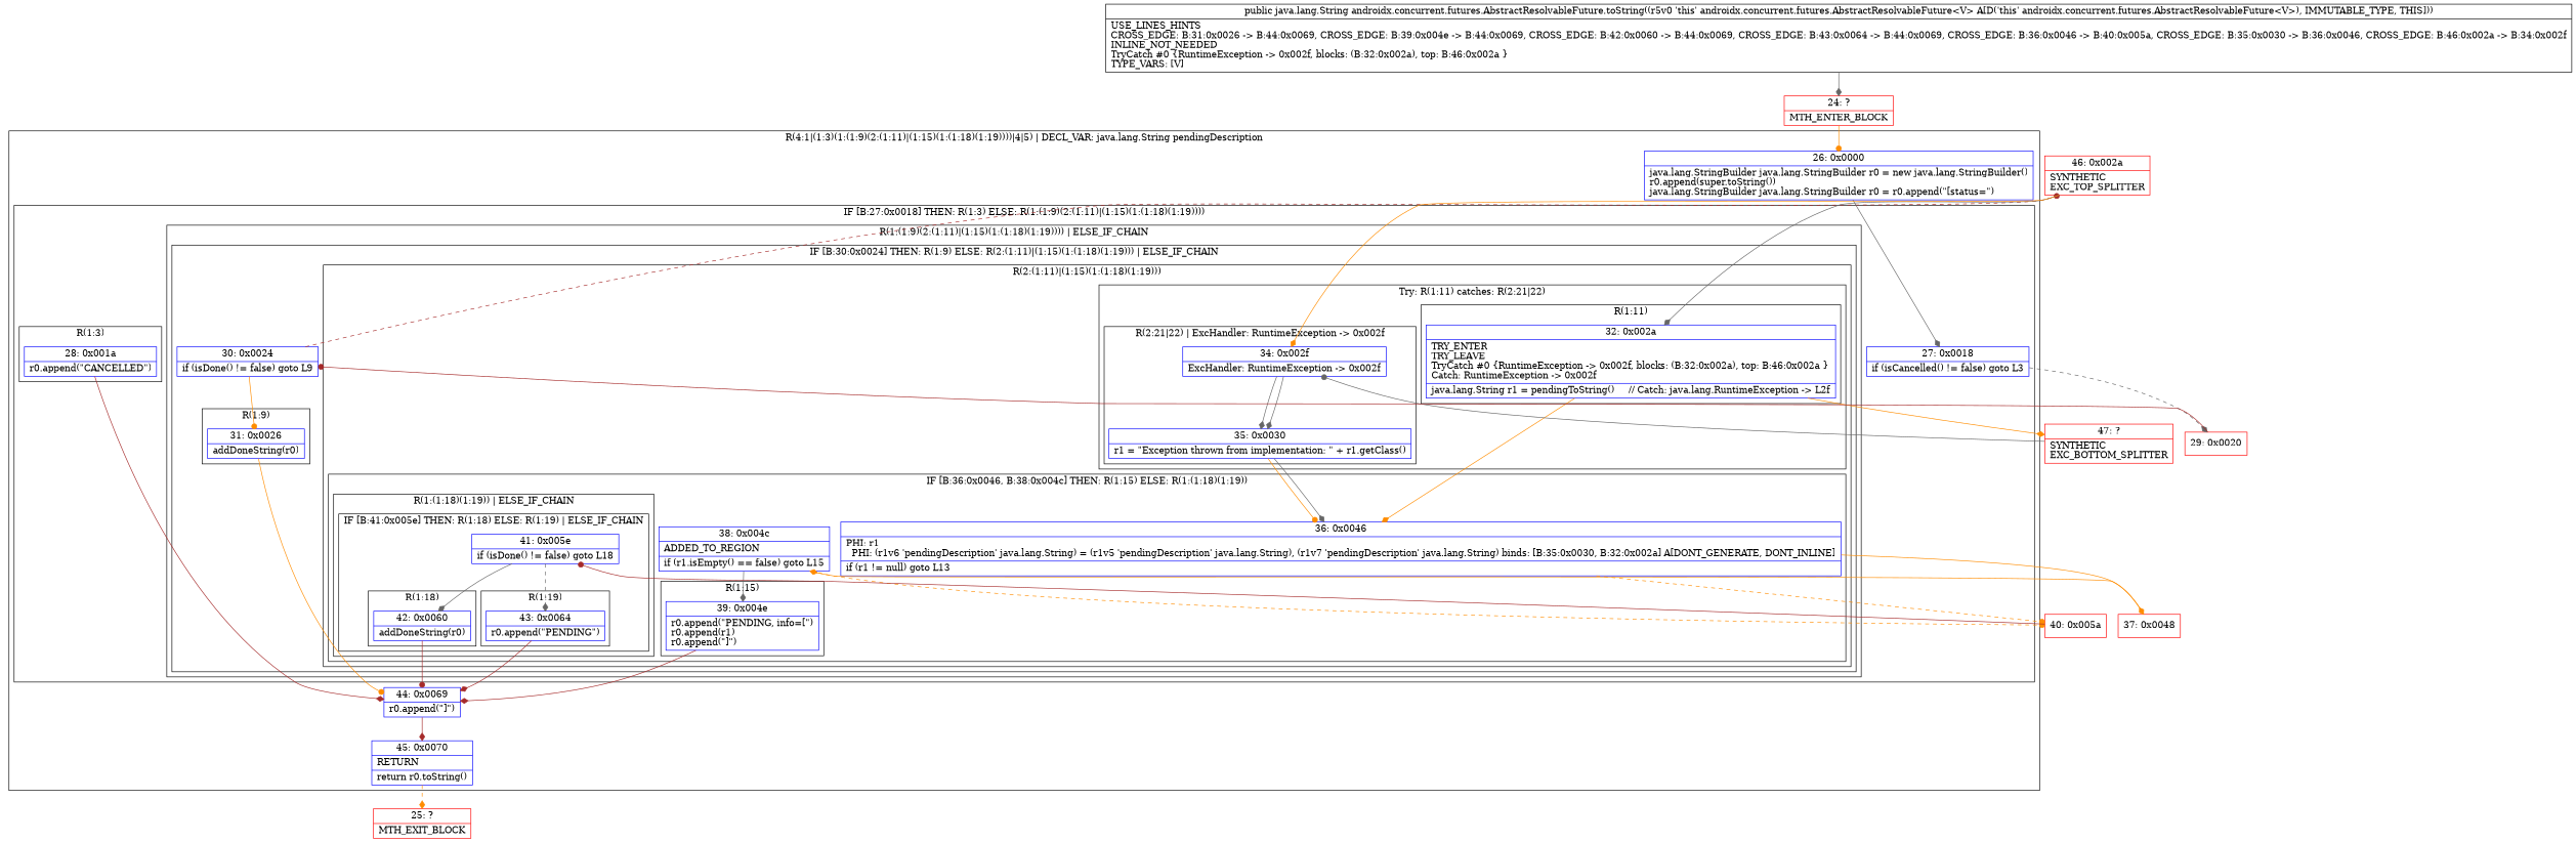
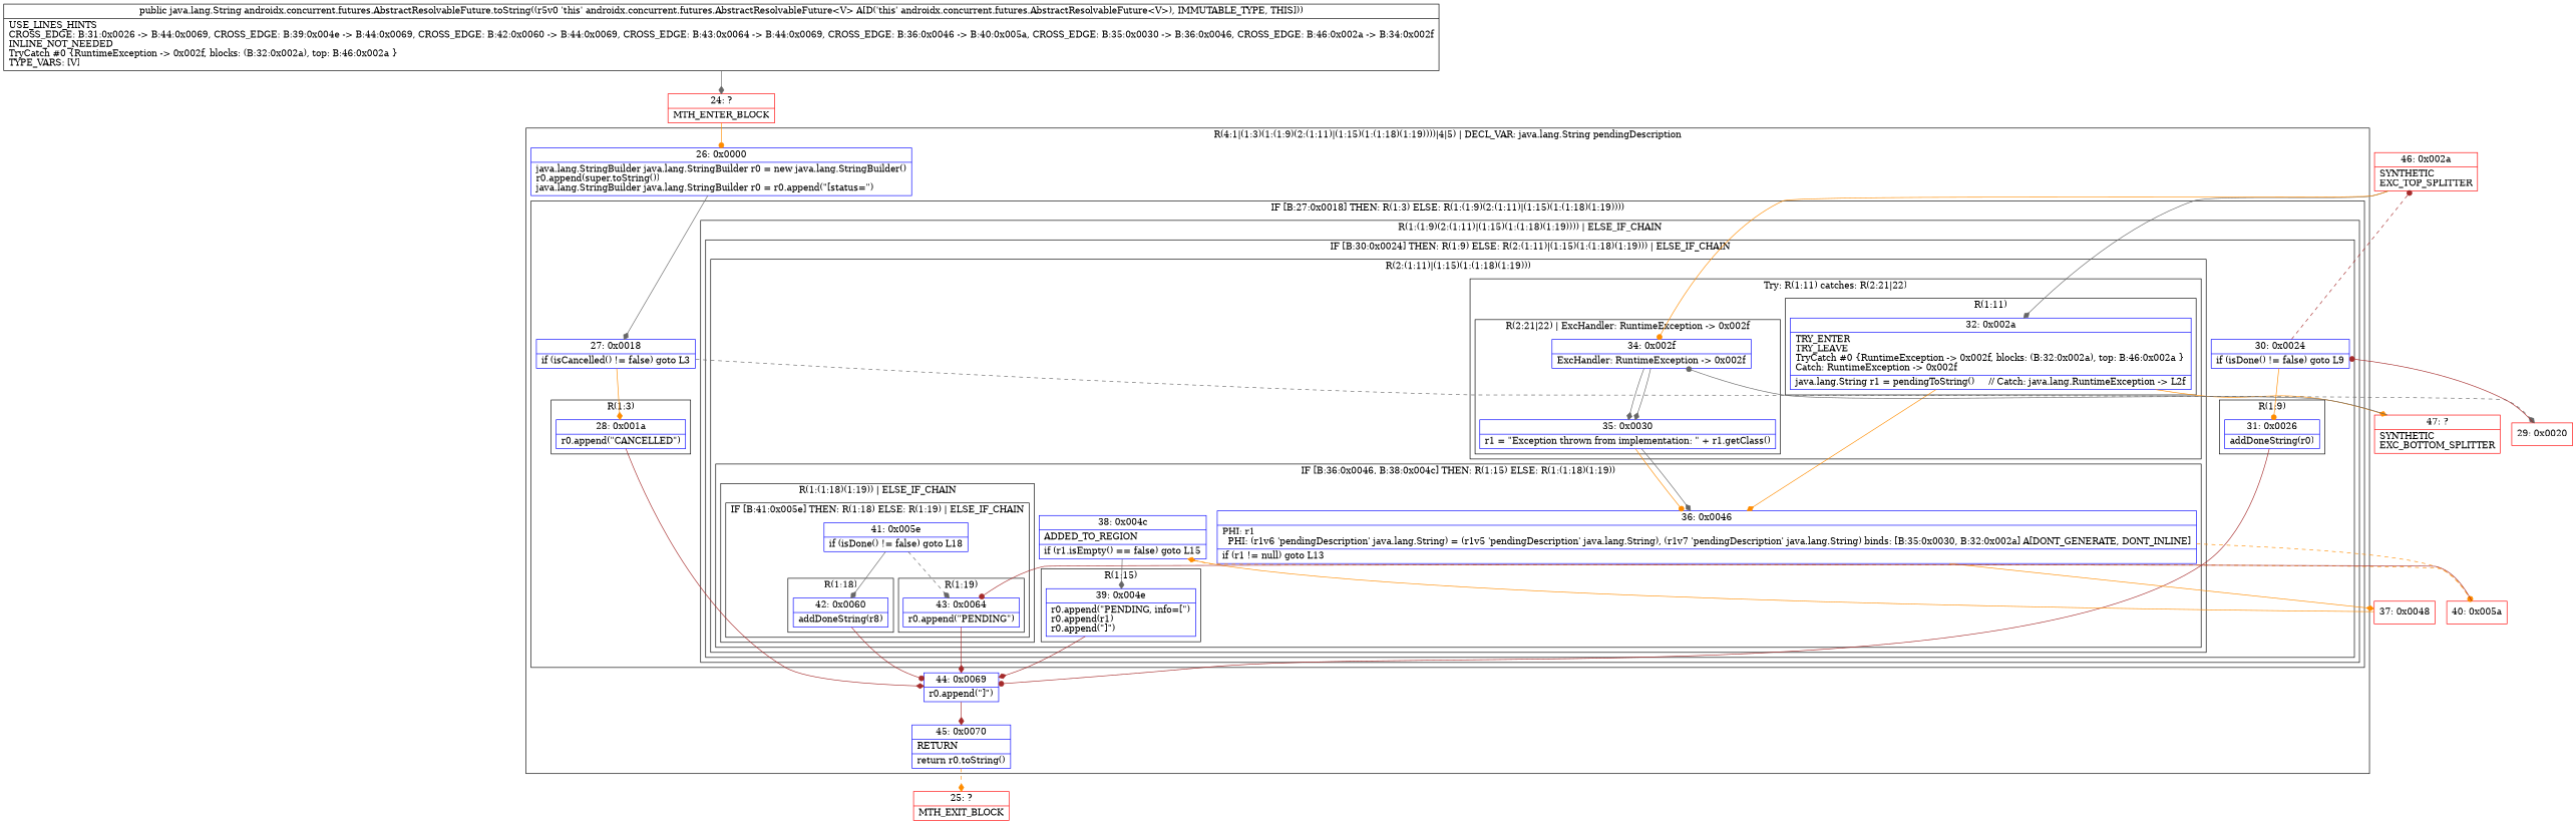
  digraph {
    node [color=blue shape=record]
    edge [arrowhead=diamond color=darkorange]
    n1 [label="{28\:\ 0x001a|r0.append(\"CANCELLED\")\l}"]
    n2 [label="{31\:\ 0x0026|addDoneString(r0)\l}"]
    n3 [label="{32\:\ 0x002a|TRY_ENTER\lTRY_LEAVE\lTryCatch #0 \{RuntimeException \-\> 0x002f, blocks: (B:32:0x002a), top: B:46:0x002a \}\lCatch: RuntimeException \-\> 0x002f\l|java.lang.String r1 = pendingToString()     \/\/ Catch: java.lang.RuntimeException \-\> L2f\l}"]
    n4 [label="{34\:\ 0x002f|ExcHandler: RuntimeException \-\> 0x002f\l}"]
    n5 [label="{35\:\ 0x0030|r1 = \"Exception thrown from implementation: \" + r1.getClass()\l}"]
    n6 [label="{39\:\ 0x004e|r0.append(\"PENDING, info=[\")\lr0.append(r1)\lr0.append(\"]\")\l}"]
-   n7 [label="{42\:\ 0x0060|addDoneString(r0)\l}"]
+   n7 [label="{42\:\ 0x0060|addDoneString(r8)\l}"]
    n8 [label="{43\:\ 0x0064|r0.append(\"PENDING\")\l}"]
    n9 [label="{41\:\ 0x005e|if (isDone() != false) goto L18\l}"]
    n10 [label="{36\:\ 0x0046|PHI: r1 \l  PHI: (r1v6 'pendingDescription' java.lang.String) = (r1v5 'pendingDescription' java.lang.String), (r1v7 'pendingDescription' java.lang.String) binds: [B:35:0x0030, B:32:0x002a] A[DONT_GENERATE, DONT_INLINE]\l|if (r1 != null) goto L13\l}"]
    n11 [label="{38\:\ 0x004c|ADDED_TO_REGION\l|if (r1.isEmpty() == false) goto L15\l}"]
    n12 [label="{30\:\ 0x0024|if (isDone() != false) goto L9\l}"]
    n13 [label="{27\:\ 0x0018|if (isCancelled() != false) goto L3\l}"]
    n14 [label="{26\:\ 0x0000|java.lang.StringBuilder java.lang.StringBuilder r0 = new java.lang.StringBuilder()\lr0.append(super.toString())\ljava.lang.StringBuilder java.lang.StringBuilder r0 = r0.append(\"[status=\")\l}"]
    n15 [label="{44\:\ 0x0069|r0.append(\"]\")\l}"]
    n16 [label="{45\:\ 0x0070|RETURN\l|return r0.toString()\l}"]
    n17 [color=red label="{47\:\ ?|SYNTHETIC\lEXC_BOTTOM_SPLITTER\l}"]
    n18 [color=red label="{37\:\ 0x0048}"]
    n19 [color=red label="{40\:\ 0x005a}"]
    n20 [color=red label="{46\:\ 0x002a|SYNTHETIC\lEXC_TOP_SPLITTER\l}"]
    n21 [color=red label="{29\:\ 0x0020}"]
    n22 [color=red label="{25\:\ ?|MTH_EXIT_BLOCK\l}"]
    n23 [color=red label="{24\:\ ?|MTH_ENTER_BLOCK\l}"]
    n24 [label="{public java.lang.String androidx.concurrent.futures.AbstractResolvableFuture.toString((r5v0 'this' androidx.concurrent.futures.AbstractResolvableFuture\<V\> A[D('this' androidx.concurrent.futures.AbstractResolvableFuture\<V\>), IMMUTABLE_TYPE, THIS]))  | USE_LINES_HINTS\lCROSS_EDGE: B:31:0x0026 \-\> B:44:0x0069, CROSS_EDGE: B:39:0x004e \-\> B:44:0x0069, CROSS_EDGE: B:42:0x0060 \-\> B:44:0x0069, CROSS_EDGE: B:43:0x0064 \-\> B:44:0x0069, CROSS_EDGE: B:36:0x0046 \-\> B:40:0x005a, CROSS_EDGE: B:35:0x0030 \-\> B:36:0x0046, CROSS_EDGE: B:46:0x002a \-\> B:34:0x002f\lINLINE_NOT_NEEDED\lTryCatch #0 \{RuntimeException \-\> 0x002f, blocks: (B:32:0x002a), top: B:46:0x002a \}\lTYPE_VARS: [V]\l}" color=""]
    subgraph cluster_1 {
      label="R(4:1|(1:3)(1:(1:9)(2:(1:11)|(1:15)(1:(1:18)(1:19))))|4|5) | DECL_VAR: java.lang.String pendingDescription\l"
      n14
      n15
      n16
      subgraph cluster_2 {
        label="IF [B:27:0x0018] THEN: R(1:3) ELSE: R(1:(1:9)(2:(1:11)|(1:15)(1:(1:18)(1:19))))"
        n13
        subgraph cluster_3 {
          label="R(1:3)"
          n1
        }
        subgraph cluster_4 {
          label="R(1:(1:9)(2:(1:11)|(1:15)(1:(1:18)(1:19)))) | ELSE_IF_CHAIN\l"
          subgraph cluster_5 {
            label="IF [B:30:0x0024] THEN: R(1:9) ELSE: R(2:(1:11)|(1:15)(1:(1:18)(1:19))) | ELSE_IF_CHAIN\l"
            n12
            subgraph cluster_6 {
              label="R(1:9)"
              n2
            }
            subgraph cluster_7 {
              label="R(2:(1:11)|(1:15)(1:(1:18)(1:19)))"
              subgraph cluster_8 {
                label="Try: R(1:11) catches: R(2:21|22)"
                subgraph cluster_9 {
                  label="R(1:11)"
                  n3
                }
                subgraph cluster_10 {
                  label="R(2:21|22) | ExcHandler: RuntimeException \-\> 0x002f\l"
                  n4
                  n5
                }
              }
              subgraph cluster_11 {
                label="IF [B:36:0x0046, B:38:0x004c] THEN: R(1:15) ELSE: R(1:(1:18)(1:19))"
                n10
                n11
                subgraph cluster_12 {
                  label="R(1:15)"
                  n6
                }
                subgraph cluster_13 {
                  label="R(1:(1:18)(1:19)) | ELSE_IF_CHAIN\l"
                  subgraph cluster_14 {
                    label="IF [B:41:0x005e] THEN: R(1:18) ELSE: R(1:19) | ELSE_IF_CHAIN\l"
                    n9
                    subgraph cluster_15 {
                      label="R(1:18)"
                      n7
                    }
                    subgraph cluster_16 {
                      label="R(1:19)"
                      n8
                    }
                  }
                }
              }
            }
          }
        }
      }
    }
    subgraph cluster_17 {
      label="R(2:21|22) | ExcHandler: RuntimeException \-\> 0x002f\l"
    }
    n1 -> n15 [color=brown]
-   n2 -> n15 [arrowhead=dot]
+   n2 -> n15 [arrowhead=dot color=brown]
    n3 -> n10
    n3 -> n17
    n4 -> n5 [color=gray40]
    n4 -> n5 [color=gray40]
    n5 -> n10 [arrowhead=dot]
    n5 -> n10 [color=gray40]
    n6 -> n15 [color=brown]
    n7 -> n15 [arrowhead=dot color=brown]
    n8 -> n15 [color=brown]
    n9 -> n7 [color=gray40]
    n9 -> n8 [color=gray40 style=dashed]
    n10 -> n18
    n10 -> n19 [arrowhead=dot style=dashed]
    n11 -> n6 [color=gray40]
    n11 -> n19 [arrowhead=dot style=dashed]
    n12 -> n2 [arrowhead=dot]
    n12 -> n20 [arrowhead=dot color=brown style=dashed]
+   n13 -> n1
    n13 -> n21 [color=gray40 style=dashed]
    n14 -> n13 [color=gray40]
    n15 -> n16 [color=brown]
    n16 -> n22 [style=dashed]
    n17 -> n4 [arrowhead=dot color=gray40]
    n18 -> n11
-   n19 -> n9 [arrowhead=dot color=brown]
+   n19 -> n8 [arrowhead=dot color=brown]
    n20 -> n3 [color=gray40]
-   n20 -> n4
+   n20 -> n4 [arrowhead=dot]
    n21 -> n12 [arrowhead=dot color=brown]
    n23 -> n14 [arrowhead=dot]
    n24 -> n23 [color=gray40]
  }
